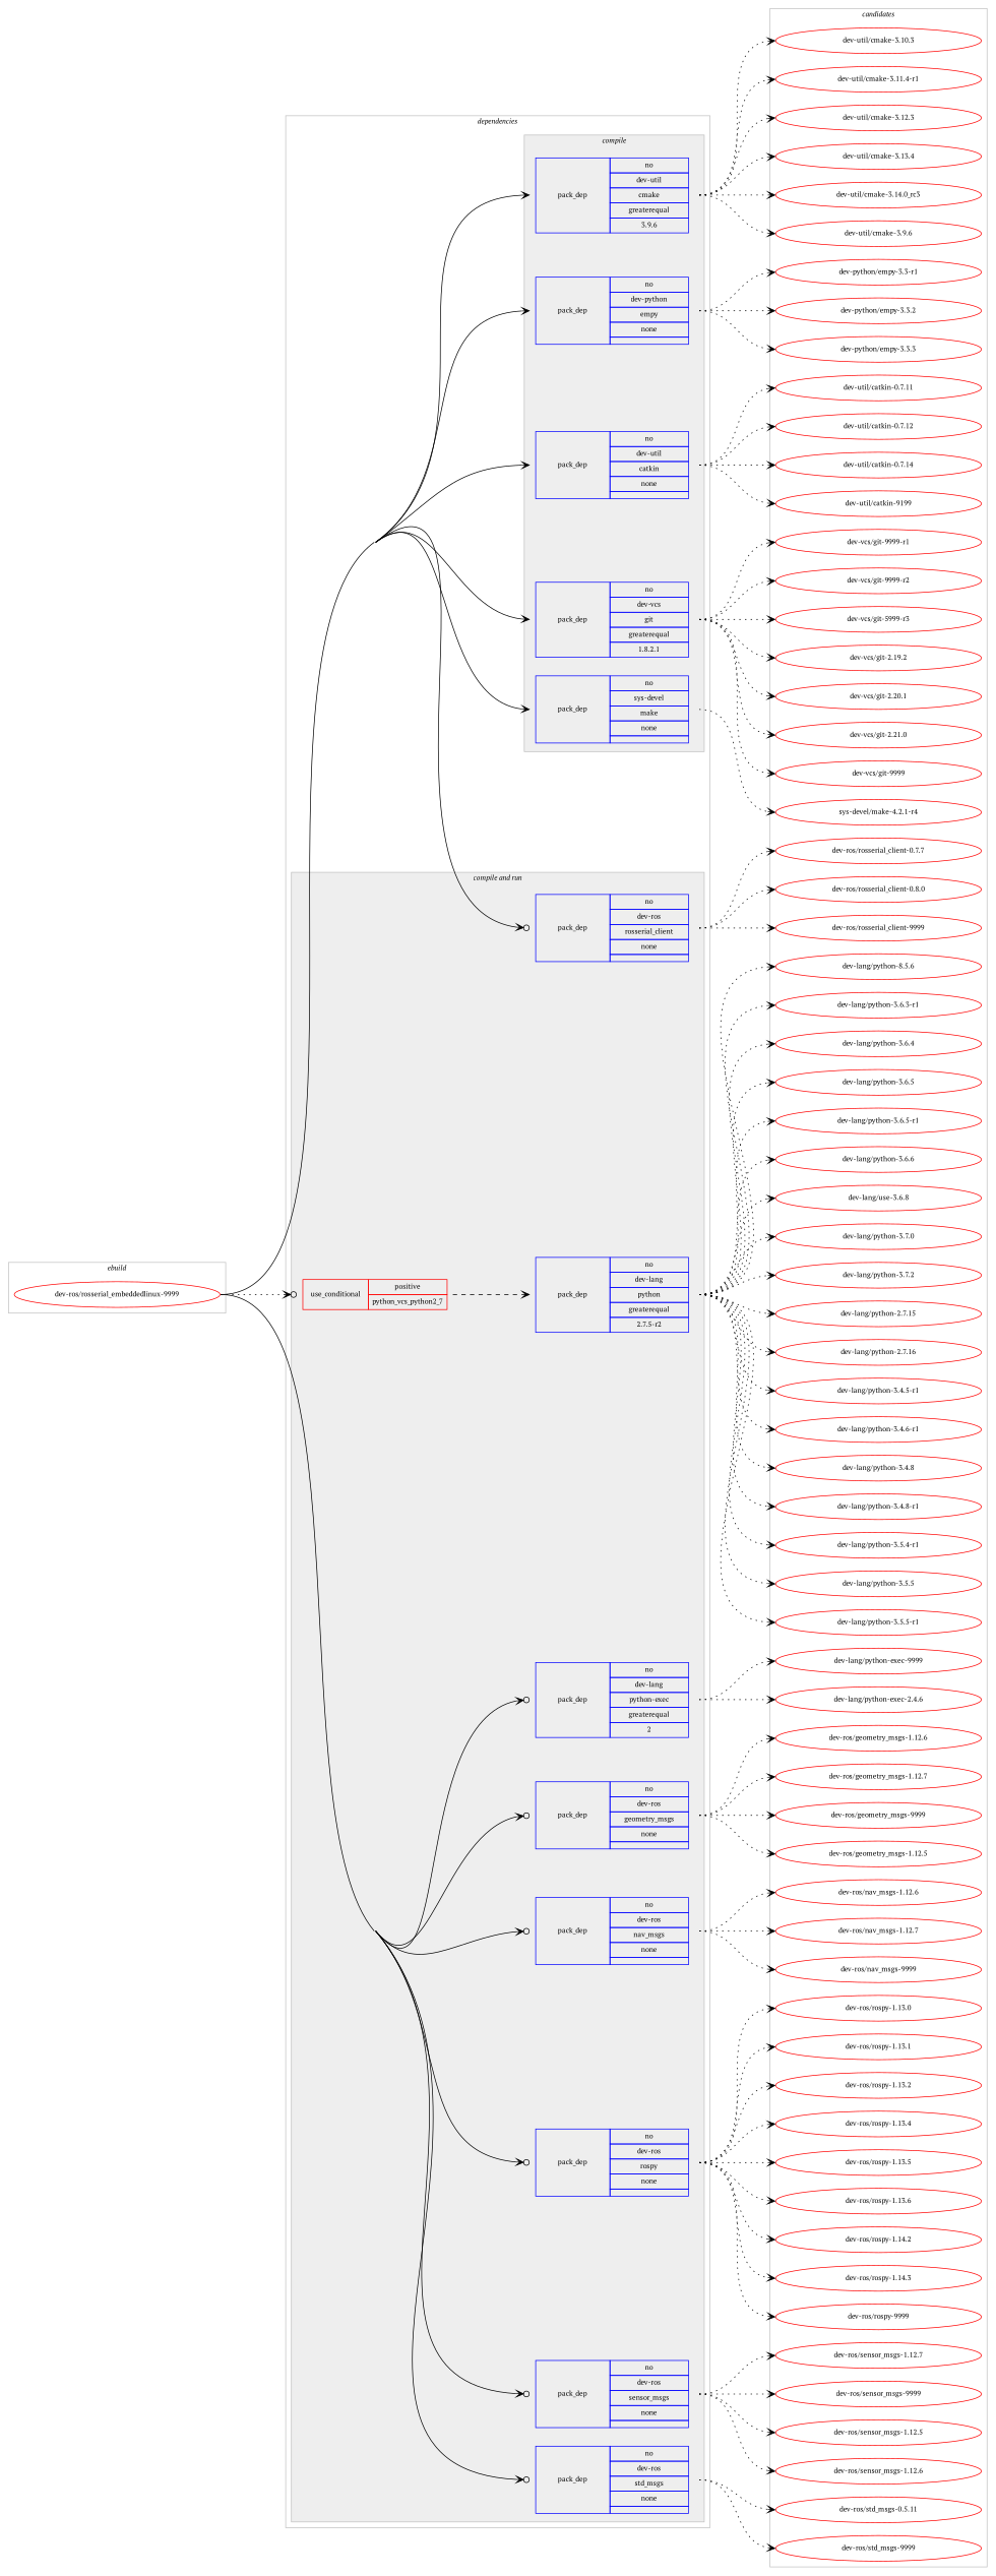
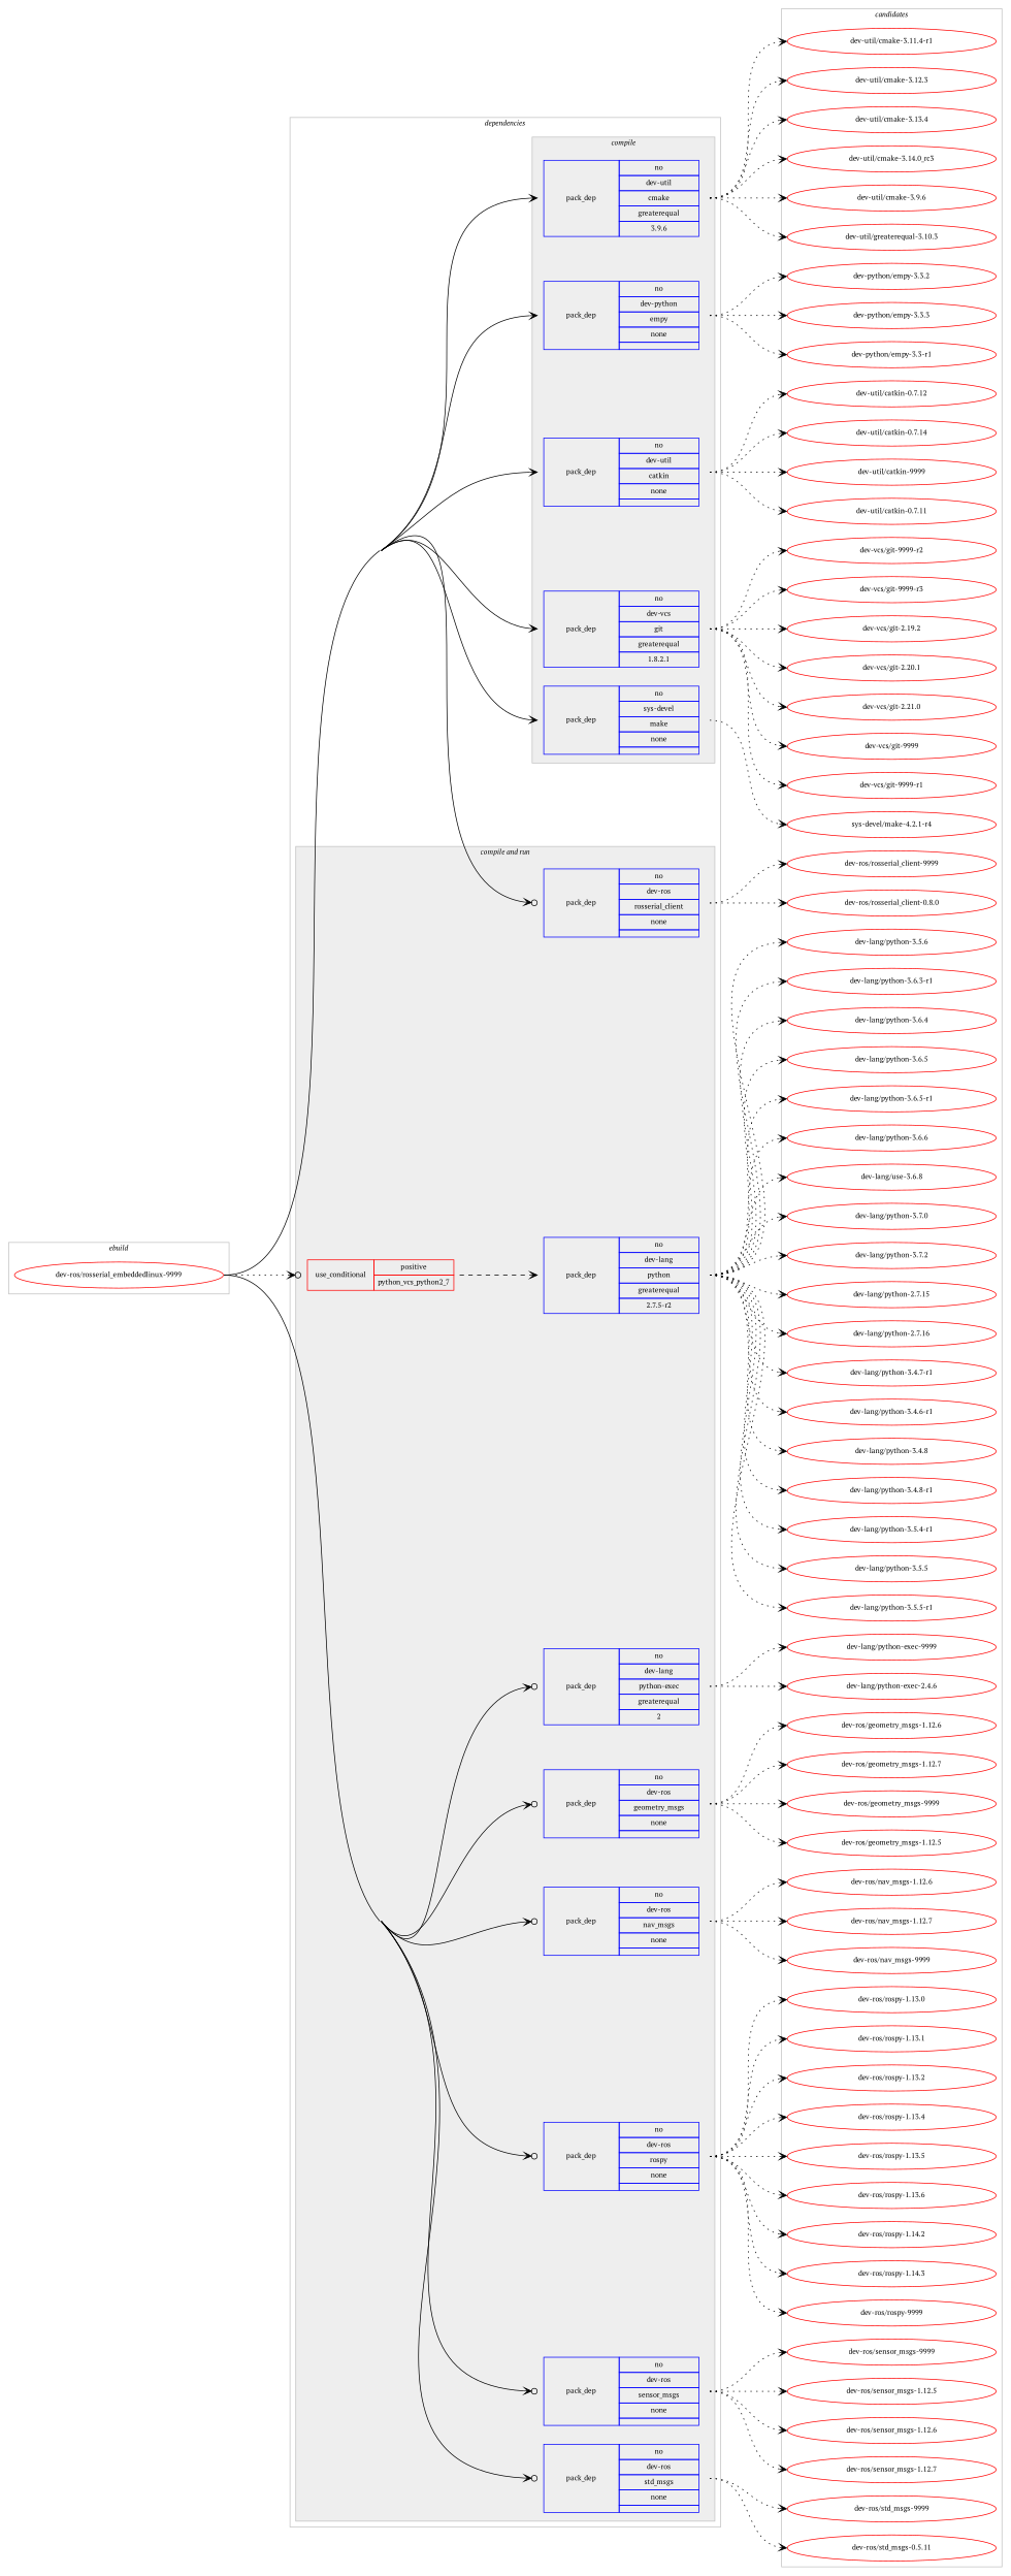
  digraph {
    compound=true
    concentrate=true
    fontname="PT Serif"
    fontsize=10
    newrank=true
    rankdir=LR
    ranksep=1.5
    node [color=red fontname="PT Serif" fontsize=10]
    edge [arrowhead=vee fontname="PT Serif" headport=w style=dotted tailport=e weight=100]
    n1 [label="dev-ros/rosserial_embeddedlinux-9999" width=4]
    n2 [color=blue label=<<TABLE BORDER="0" CELLBORDER="1" CELLSPACING="0" CELLPADDING="4" WIDTH="220"><TR><TD ROWSPAN="6" CELLPADDING="30">pack_dep</TD></TR><TR><TD WIDTH="110">no</TD></TR><TR><TD>dev-util</TD></TR><TR><TD>cmake</TD></TR><TR><TD>greaterequal</TD></TR><TR><TD>3.9.6</TD></TR></TABLE>> shape=none]
    n3 [color=blue label=<<TABLE BORDER="0" CELLBORDER="1" CELLSPACING="0" CELLPADDING="4" WIDTH="220"><TR><TD ROWSPAN="6" CELLPADDING="30">pack_dep</TD></TR><TR><TD WIDTH="110">no</TD></TR><TR><TD>dev-python</TD></TR><TR><TD>empy</TD></TR><TR><TD>none</TD></TR><TR><TD></TD></TR></TABLE>> shape=none]
    n4 [color=blue label=<<TABLE BORDER="0" CELLBORDER="1" CELLSPACING="0" CELLPADDING="4" WIDTH="220"><TR><TD ROWSPAN="6" CELLPADDING="30">pack_dep</TD></TR><TR><TD WIDTH="110">no</TD></TR><TR><TD>dev-util</TD></TR><TR><TD>catkin</TD></TR><TR><TD>none</TD></TR><TR><TD></TD></TR></TABLE>> shape=none]
    n5 [color=blue label=<<TABLE BORDER="0" CELLBORDER="1" CELLSPACING="0" CELLPADDING="4" WIDTH="220"><TR><TD ROWSPAN="6" CELLPADDING="30">pack_dep</TD></TR><TR><TD WIDTH="110">no</TD></TR><TR><TD>dev-vcs</TD></TR><TR><TD>git</TD></TR><TR><TD>greaterequal</TD></TR><TR><TD>1.8.2.1</TD></TR></TABLE>> shape=none]
    n6 [color=blue label=<<TABLE BORDER="0" CELLBORDER="1" CELLSPACING="0" CELLPADDING="4" WIDTH="220"><TR><TD ROWSPAN="6" CELLPADDING="30">pack_dep</TD></TR><TR><TD WIDTH="110">no</TD></TR><TR><TD>sys-devel</TD></TR><TR><TD>make</TD></TR><TR><TD>none</TD></TR><TR><TD></TD></TR></TABLE>> shape=none]
    n7 [color=blue label=<<TABLE BORDER="0" CELLBORDER="1" CELLSPACING="0" CELLPADDING="4" WIDTH="220"><TR><TD ROWSPAN="6" CELLPADDING="30">pack_dep</TD></TR><TR><TD WIDTH="110">no</TD></TR><TR><TD>dev-ros</TD></TR><TR><TD>rosserial_client</TD></TR><TR><TD>none</TD></TR><TR><TD></TD></TR></TABLE>> shape=none]
    n8 [color=blue label=<<TABLE BORDER="0" CELLBORDER="1" CELLSPACING="0" CELLPADDING="4" WIDTH="220"><TR><TD ROWSPAN="6" CELLPADDING="30">pack_dep</TD></TR><TR><TD WIDTH="110">no</TD></TR><TR><TD>dev-lang</TD></TR><TR><TD>python</TD></TR><TR><TD>greaterequal</TD></TR><TR><TD>2.7.5-r2</TD></TR></TABLE>> shape=none]
    n9 [label=<<TABLE BORDER="0" CELLBORDER="1" CELLSPACING="0" CELLPADDING="4"><TR><TD ROWSPAN="3" CELLPADDING="10">use_conditional</TD></TR><TR><TD>positive</TD></TR><TR><TD>python_vcs_python2_7</TD></TR></TABLE>> shape=none]
    n10 [color=blue label=<<TABLE BORDER="0" CELLBORDER="1" CELLSPACING="0" CELLPADDING="4" WIDTH="220"><TR><TD ROWSPAN="6" CELLPADDING="30">pack_dep</TD></TR><TR><TD WIDTH="110">no</TD></TR><TR><TD>dev-lang</TD></TR><TR><TD>python-exec</TD></TR><TR><TD>greaterequal</TD></TR><TR><TD>2</TD></TR></TABLE>> shape=none]
    n11 [color=blue label=<<TABLE BORDER="0" CELLBORDER="1" CELLSPACING="0" CELLPADDING="4" WIDTH="220"><TR><TD ROWSPAN="6" CELLPADDING="30">pack_dep</TD></TR><TR><TD WIDTH="110">no</TD></TR><TR><TD>dev-ros</TD></TR><TR><TD>geometry_msgs</TD></TR><TR><TD>none</TD></TR><TR><TD></TD></TR></TABLE>> shape=none]
    n12 [color=blue label=<<TABLE BORDER="0" CELLBORDER="1" CELLSPACING="0" CELLPADDING="4" WIDTH="220"><TR><TD ROWSPAN="6" CELLPADDING="30">pack_dep</TD></TR><TR><TD WIDTH="110">no</TD></TR><TR><TD>dev-ros</TD></TR><TR><TD>nav_msgs</TD></TR><TR><TD>none</TD></TR><TR><TD></TD></TR></TABLE>> shape=none]
    n13 [color=blue label=<<TABLE BORDER="0" CELLBORDER="1" CELLSPACING="0" CELLPADDING="4" WIDTH="220"><TR><TD ROWSPAN="6" CELLPADDING="30">pack_dep</TD></TR><TR><TD WIDTH="110">no</TD></TR><TR><TD>dev-ros</TD></TR><TR><TD>rospy</TD></TR><TR><TD>none</TD></TR><TR><TD></TD></TR></TABLE>> shape=none]
    n14 [color=blue label=<<TABLE BORDER="0" CELLBORDER="1" CELLSPACING="0" CELLPADDING="4" WIDTH="220"><TR><TD ROWSPAN="6" CELLPADDING="30">pack_dep</TD></TR><TR><TD WIDTH="110">no</TD></TR><TR><TD>dev-ros</TD></TR><TR><TD>sensor_msgs</TD></TR><TR><TD>none</TD></TR><TR><TD></TD></TR></TABLE>> shape=none]
    n15 [color=blue label=<<TABLE BORDER="0" CELLBORDER="1" CELLSPACING="0" CELLPADDING="4" WIDTH="220"><TR><TD ROWSPAN="6" CELLPADDING="30">pack_dep</TD></TR><TR><TD WIDTH="110">no</TD></TR><TR><TD>dev-ros</TD></TR><TR><TD>std_msgs</TD></TR><TR><TD>none</TD></TR><TR><TD></TD></TR></TABLE>> shape=none]
    n16 [label="dev-python/empy-3.3-r1" width=4]
    n17 [label="dev-python/empy-3.3.2" width=4]
    n18 [label="dev-python/empy-3.3.3" width=4]
    n19 [label="dev-util/catkin-0.7.11" width=4]
    n20 [label="dev-util/catkin-0.7.12" width=4]
    n21 [label="dev-util/catkin-0.7.14" width=4]
-   n22 [label="dev-util/catkin-9199" width=4]
-   n23 [label="dev-util/cmake-3.10.3" width=4]
+   n22 [label="dev-util/catkin-9999" width=4]
+   n23 [label="dev-util/greaterequal-3.10.3" width=4]
    n24 [label="dev-util/cmake-3.11.4-r1" width=4]
    n25 [label="dev-util/cmake-3.12.3" width=4]
    n26 [label="dev-util/cmake-3.13.4" width=4]
    n27 [label="dev-util/cmake-3.14.0_rc3" width=4]
    n28 [label="dev-util/cmake-3.9.6" width=4]
    n29 [label="dev-vcs/git-2.19.2" width=4]
    n30 [label="dev-vcs/git-2.20.1" width=4]
    n31 [label="dev-vcs/git-2.21.0" width=4]
    n32 [label="dev-vcs/git-9999" width=4]
    n33 [label="dev-vcs/git-9999-r1" width=4]
    n34 [label="dev-vcs/git-9999-r2" width=4]
-   n35 [label="dev-vcs/git-5999-r3" width=4]
+   n35 [label="dev-vcs/git-9999-r3" width=4]
    n36 [label="sys-devel/make-4.2.1-r4" width=4]
    n37 [label="dev-lang/python-2.7.15" width=4]
    n38 [label="dev-lang/python-2.7.16" width=4]
-   n39 [label="dev-lang/python-3.4.5-r1" width=4]
+   n39 [label="dev-lang/python-3.4.7-r1" width=4]
    n40 [label="dev-lang/python-3.4.6-r1" width=4]
    n41 [label="dev-lang/python-3.4.8" width=4]
    n42 [label="dev-lang/python-3.4.8-r1" width=4]
    n43 [label="dev-lang/python-3.5.4-r1" width=4]
    n44 [label="dev-lang/python-3.5.5" width=4]
    n45 [label="dev-lang/python-3.5.5-r1" width=4]
-   n46 [label="dev-lang/python-8.5.6" width=4]
+   n46 [label="dev-lang/python-3.5.6" width=4]
    n47 [label="dev-lang/python-3.6.3-r1" width=4]
    n48 [label="dev-lang/python-3.6.4" width=4]
    n49 [label="dev-lang/python-3.6.5" width=4]
    n50 [label="dev-lang/python-3.6.5-r1" width=4]
    n51 [label="dev-lang/python-3.6.6" width=4]
    n52 [label="dev-lang/use-3.6.8" width=4]
    n53 [label="dev-lang/python-3.7.0" width=4]
    n54 [label="dev-lang/python-3.7.2" width=4]
    n55 [label="dev-lang/python-exec-2.4.6" width=4]
    n56 [label="dev-lang/python-exec-9999" width=4]
    n57 [label="dev-ros/geometry_msgs-1.12.5" width=4]
    n58 [label="dev-ros/geometry_msgs-1.12.6" width=4]
    n59 [label="dev-ros/geometry_msgs-1.12.7" width=4]
    n60 [label="dev-ros/geometry_msgs-9999" width=4]
    n61 [label="dev-ros/nav_msgs-1.12.6" width=4]
    n62 [label="dev-ros/nav_msgs-1.12.7" width=4]
    n63 [label="dev-ros/nav_msgs-9999" width=4]
    n64 [label="dev-ros/rospy-1.13.0" width=4]
    n65 [label="dev-ros/rospy-1.13.1" width=4]
    n66 [label="dev-ros/rospy-1.13.2" width=4]
    n67 [label="dev-ros/rospy-1.13.4" width=4]
    n68 [label="dev-ros/rospy-1.13.5" width=4]
    n69 [label="dev-ros/rospy-1.13.6" width=4]
    n70 [label="dev-ros/rospy-1.14.2" width=4]
    n71 [label="dev-ros/rospy-1.14.3" width=4]
    n72 [label="dev-ros/rospy-9999" width=4]
-   n73 [label="dev-ros/rosserial_client-0.7.7" width=4]
    n74 [label="dev-ros/rosserial_client-0.8.0" width=4]
    n75 [label="dev-ros/rosserial_client-9999" width=4]
    n76 [label="dev-ros/sensor_msgs-1.12.5" width=4]
    n77 [label="dev-ros/sensor_msgs-1.12.6" width=4]
    n78 [label="dev-ros/sensor_msgs-1.12.7" width=4]
    n79 [label="dev-ros/sensor_msgs-9999" width=4]
    n80 [label="dev-ros/std_msgs-0.5.11" width=4]
    n81 [label="dev-ros/std_msgs-9999" width=4]
    subgraph cluster_1 {
      color=gray
      label=<<i>ebuild</i>>
      rank=same
      n1
    }
    subgraph cluster_2 {
      color=gray
      label=<<i>dependencies</i>>
      subgraph cluster_3 {
        color=gray
        fillcolor="#eeeeee"
        label=<<i>compile</i>>
        style=filled
        subgraph sub_4 {
          color=gray
          fillcolor="#eeeeee"
          label=<<i>compile</i>>
          style=filled
          n2
        }
        subgraph sub_5 {
          color=gray
          fillcolor="#eeeeee"
          label=<<i>compile</i>>
          style=filled
          n3
        }
        subgraph sub_6 {
          color=gray
          fillcolor="#eeeeee"
          label=<<i>compile</i>>
          style=filled
          n4
        }
        subgraph sub_7 {
          color=gray
          fillcolor="#eeeeee"
          label=<<i>compile</i>>
          style=filled
          n5
        }
        subgraph sub_8 {
          color=gray
          fillcolor="#eeeeee"
          label=<<i>compile</i>>
          style=filled
          n6
        }
      }
      subgraph cluster_9 {
        color=gray
        fillcolor="#eeeeee"
        label=<<i>compile and run</i>>
        style=filled
        subgraph sub_10 {
          color=gray
          fillcolor="#eeeeee"
          label=<<i>compile and run</i>>
          style=filled
          n7
        }
        subgraph sub_11 {
          color=gray
          fillcolor="#eeeeee"
          label=<<i>compile and run</i>>
          style=filled
          n9
          subgraph sub_12 {
            color=gray
            fillcolor="#eeeeee"
            label=<<i>compile and run</i>>
            style=filled
            n8
          }
        }
        subgraph sub_13 {
          color=gray
          fillcolor="#eeeeee"
          label=<<i>compile and run</i>>
          style=filled
          n10
        }
        subgraph sub_14 {
          color=gray
          fillcolor="#eeeeee"
          label=<<i>compile and run</i>>
          style=filled
          n11
        }
        subgraph sub_15 {
          color=gray
          fillcolor="#eeeeee"
          label=<<i>compile and run</i>>
          style=filled
          n12
        }
        subgraph sub_16 {
          color=gray
          fillcolor="#eeeeee"
          label=<<i>compile and run</i>>
          style=filled
          n13
        }
        subgraph sub_17 {
          color=gray
          fillcolor="#eeeeee"
          label=<<i>compile and run</i>>
          style=filled
          n14
        }
        subgraph sub_18 {
          color=gray
          fillcolor="#eeeeee"
          label=<<i>compile and run</i>>
          style=filled
          n15
        }
      }
      subgraph cluster_19 {
        color=gray
        fillcolor="#eeeeee"
        label=<<i>run</i>>
        style=filled
      }
    }
    subgraph cluster_20 {
      color=gray
      label=<<i>candidates</i>>
      rank=same
      subgraph sub_21 {
        color=black
        label=<<i>candidates</i>>
        nodesep=1
        rank=same
        n16
        n17
        n18
      }
      subgraph sub_22 {
        color=black
        label=<<i>candidates</i>>
        nodesep=1
        rank=same
        n19
        n20
        n21
        n22
      }
      subgraph sub_23 {
        color=black
        label=<<i>candidates</i>>
        nodesep=1
        rank=same
        n23
        n24
        n25
        n26
        n27
        n28
      }
      subgraph sub_24 {
        color=black
        label=<<i>candidates</i>>
        nodesep=1
        rank=same
        n29
        n30
        n31
        n32
        n33
        n34
        n35
      }
      subgraph sub_25 {
        color=black
        label=<<i>candidates</i>>
        nodesep=1
        rank=same
        n36
      }
      subgraph sub_26 {
        color=black
        label=<<i>candidates</i>>
        nodesep=1
        rank=same
        n37
        n38
        n39
        n40
        n41
        n42
        n43
        n44
        n45
        n46
        n47
        n48
        n49
        n50
        n51
        n52
        n53
        n54
      }
      subgraph sub_27 {
        color=black
        label=<<i>candidates</i>>
        nodesep=1
        rank=same
        n55
        n56
      }
      subgraph sub_28 {
        color=black
        label=<<i>candidates</i>>
        nodesep=1
        rank=same
        n57
        n58
        n59
        n60
      }
      subgraph sub_29 {
        color=black
        label=<<i>candidates</i>>
        nodesep=1
        rank=same
        n61
        n62
        n63
      }
      subgraph sub_30 {
        color=black
        label=<<i>candidates</i>>
        nodesep=1
        rank=same
        n64
        n65
        n66
        n67
        n68
        n69
        n70
        n71
        n72
      }
      subgraph sub_31 {
        color=black
        label=<<i>candidates</i>>
        nodesep=1
        rank=same
-       n73
        n74
        n75
      }
      subgraph sub_32 {
        color=black
        label=<<i>candidates</i>>
        nodesep=1
        rank=same
        n76
        n77
        n78
        n79
      }
      subgraph sub_33 {
        color=black
        label=<<i>candidates</i>>
        nodesep=1
        rank=same
        n80
        n81
      }
    }
    n1 -> n2 [style=solid weight=20]
    n1 -> n3 [style=solid weight=20]
    n1 -> n4 [style=solid weight=20]
    n1 -> n5 [style=solid weight=20]
    n1 -> n6 [style=solid weight=20]
    n1 -> n7 [arrowhead=odotvee style=solid weight=20]
    n1 -> n9 [arrowhead=odotvee weight=20]
    n1 -> n10 [arrowhead=odotvee style=solid weight=20]
    n1 -> n11 [arrowhead=odotvee style=solid weight=20]
    n1 -> n12 [arrowhead=odotvee style=solid weight=20]
    n1 -> n13 [arrowhead=odotvee style=solid weight=20]
    n1 -> n14 [arrowhead=odotvee style=solid weight=20]
    n1 -> n15 [arrowhead=odotvee style=solid weight=20]
    n2 -> n23
    n2 -> n24
    n2 -> n25
    n2 -> n26
    n2 -> n27
    n2 -> n28
    n3 -> n16
    n3 -> n17
    n3 -> n18
    n4 -> n19
    n4 -> n20
    n4 -> n21
    n4 -> n22
    n5 -> n29
    n5 -> n30
    n5 -> n31
    n5 -> n32
    n5 -> n33
    n5 -> n34
    n5 -> n35
    n6 -> n36
-   n7 -> n73
    n7 -> n74
    n7 -> n75
    n8 -> n37
    n8 -> n38
    n8 -> n39
    n8 -> n40
    n8 -> n41
    n8 -> n42
    n8 -> n43
    n8 -> n44
    n8 -> n45
    n8 -> n46
    n8 -> n47
    n8 -> n48
    n8 -> n49
    n8 -> n50
    n8 -> n51
    n8 -> n52
    n8 -> n53
    n8 -> n54
    n9 -> n8 [style=dashed weight=20]
    n10 -> n55
    n10 -> n56
    n11 -> n57
    n11 -> n58
    n11 -> n59
    n11 -> n60
    n12 -> n61
    n12 -> n62
    n12 -> n63
    n13 -> n64
    n13 -> n65
    n13 -> n66
    n13 -> n67
    n13 -> n68
    n13 -> n69
    n13 -> n70
    n13 -> n71
    n13 -> n72
    n14 -> n76
    n14 -> n77
    n14 -> n78
    n14 -> n79
    n15 -> n80
    n15 -> n81
  }
